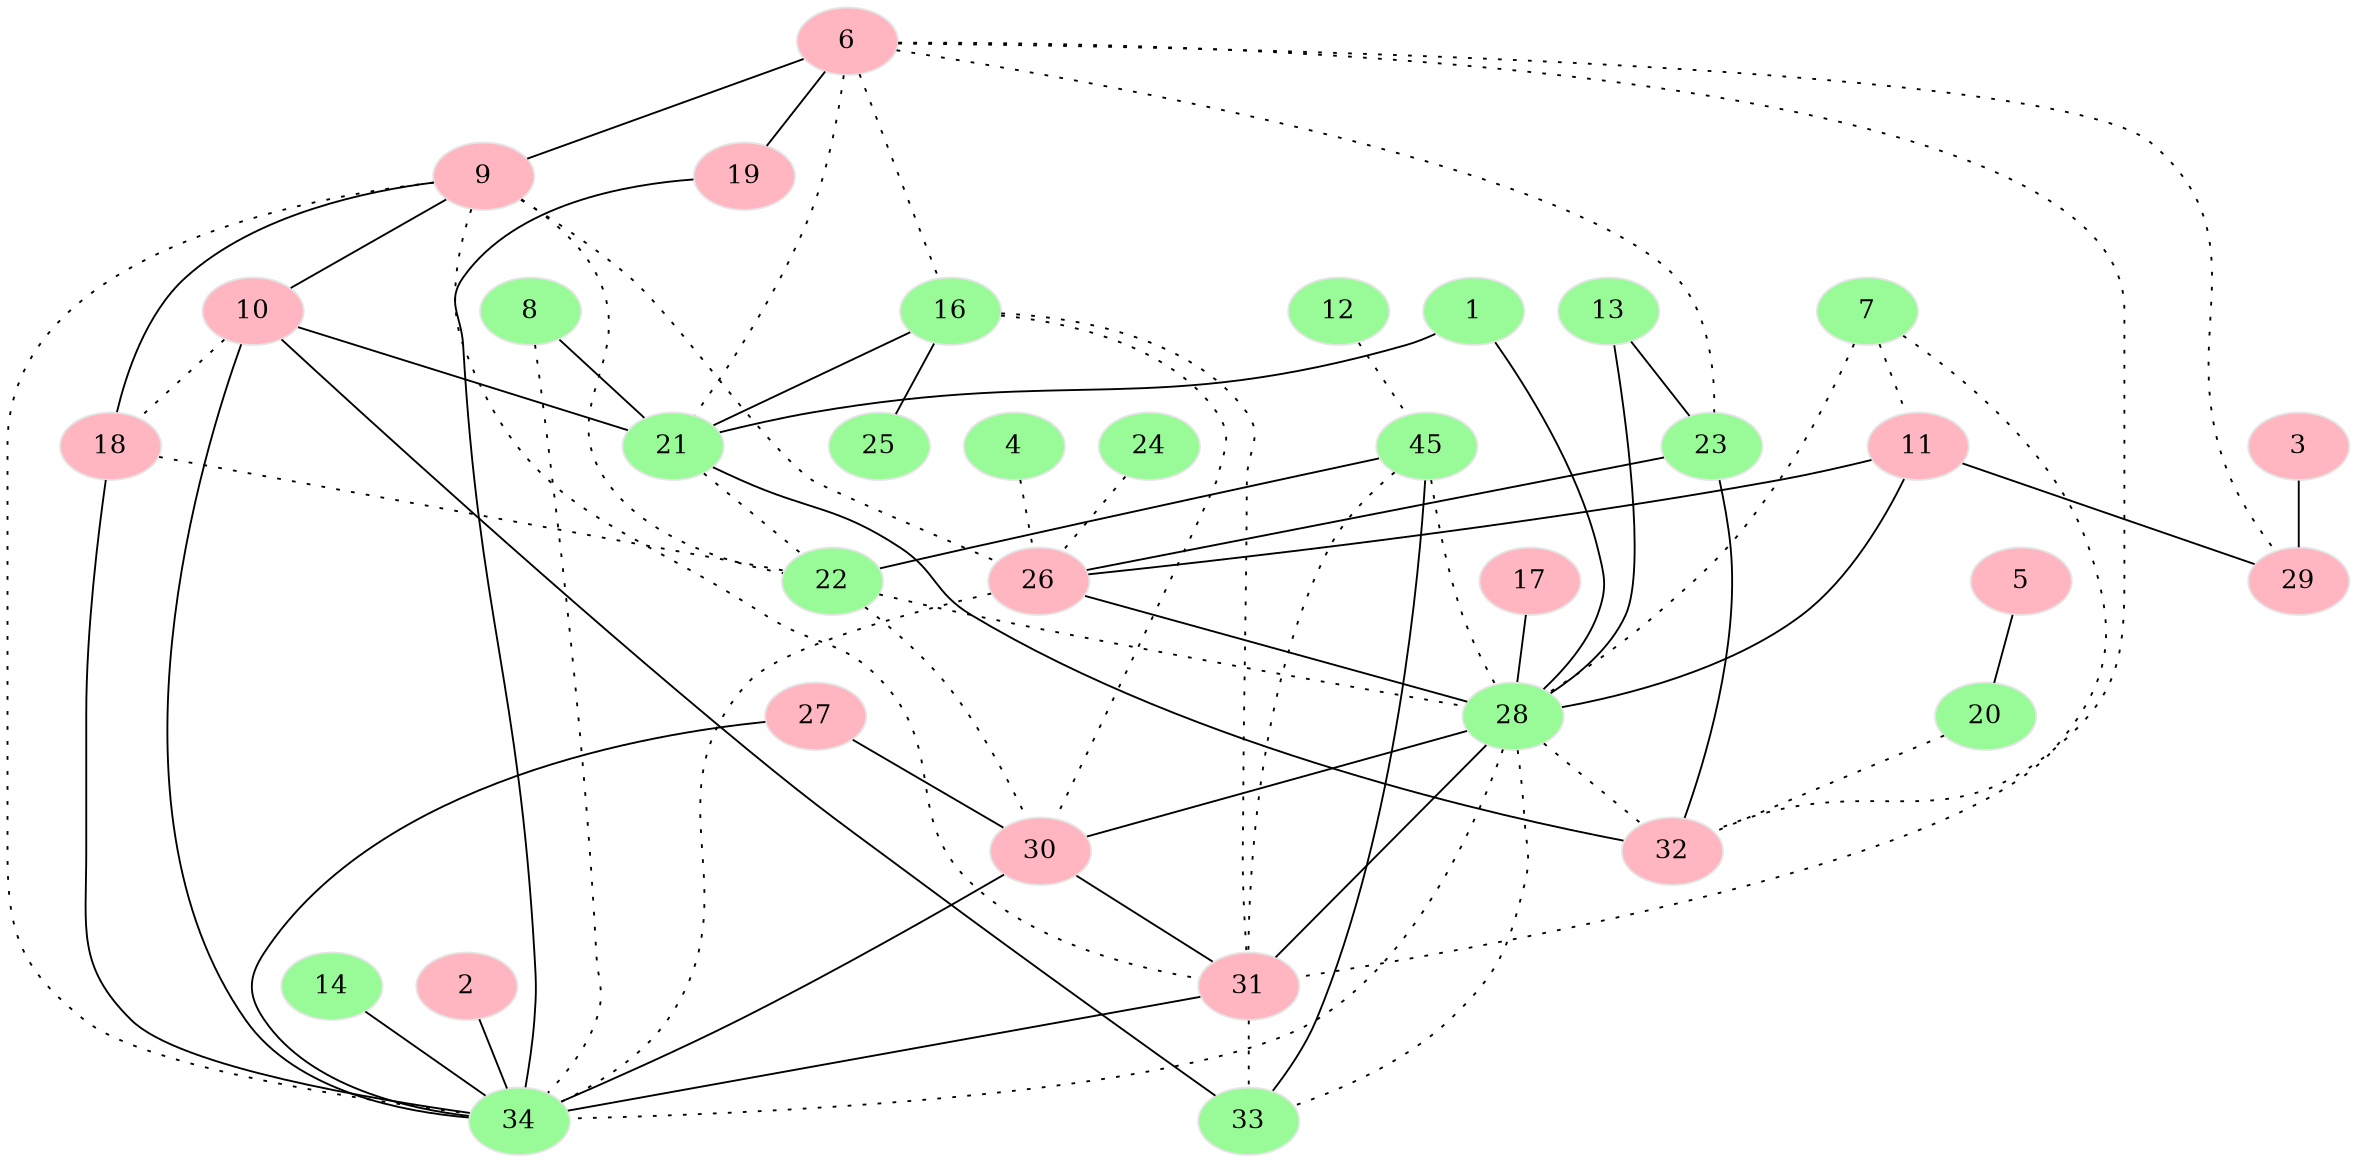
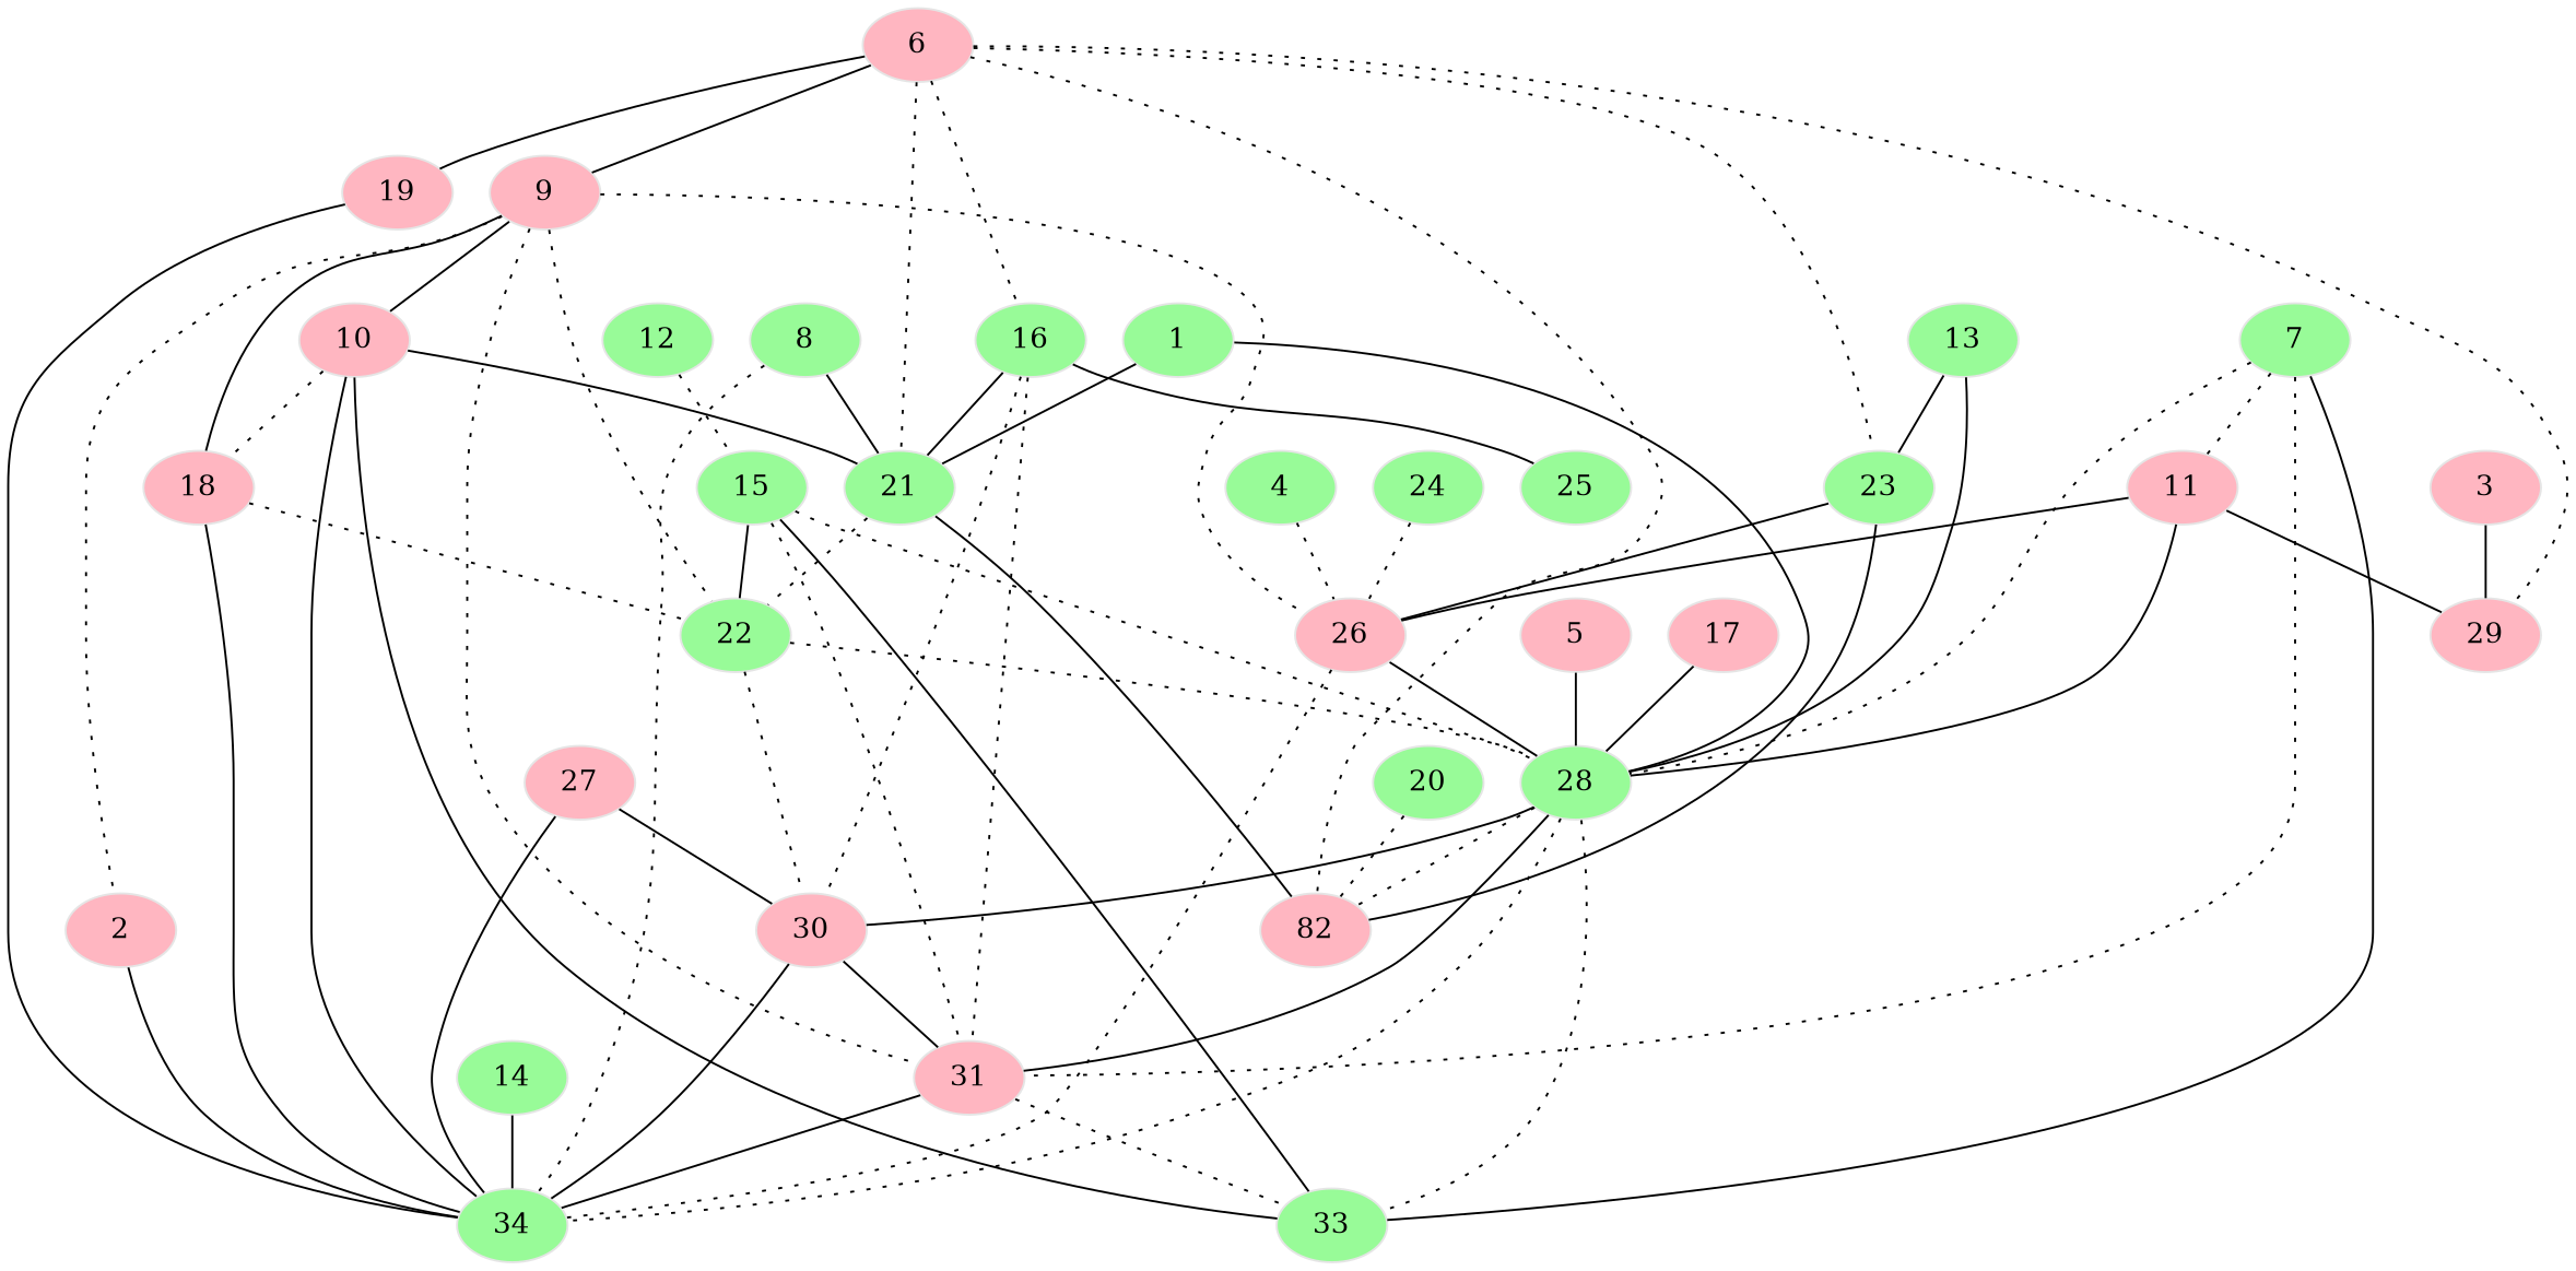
  graph {
    node [color=gray90 fillcolor=palegreen style=filled]
    edge [style=solid weight=1.0]
    1
    21
    28
-   32 [fillcolor=lightpink]
+   32 [fillcolor=lightpink label=82]
    22
    34
    31 [fillcolor=lightpink]
    33
    30 [fillcolor=lightpink]
    2 [fillcolor=lightpink]
    3 [fillcolor=lightpink]
    29 [fillcolor=lightpink]
    26 [fillcolor=lightpink]
    4
    5 [fillcolor=lightpink]
    6 [fillcolor=lightpink]
    9 [fillcolor=lightpink]
    16
    19 [fillcolor=lightpink]
    23
    10 [fillcolor=lightpink]
    18 [fillcolor=lightpink]
    25
    7
    11 [fillcolor=lightpink]
    8
    12
-   15 [label=45]
+   15
    13
    14
    17 [fillcolor=lightpink]
    20
    24
    27 [fillcolor=lightpink]
    1 -- 21
    1 -- 28
    21 -- 32 [weight=2.0]
    21 -- 22 [style=dotted]
    28 -- 32 [style=dotted weight=2.0]
    28 -- 34 [style=dotted]
    28 -- 31 [weight=2.0]
    28 -- 33 [style=dotted]
    28 -- 30
    22 -- 28 [style=dotted weight=2.0]
    22 -- 30 [style=dotted]
    31 -- 34
    31 -- 33 [style=dotted weight=2.0]
    30 -- 34
    30 -- 31
    2 -- 34
    3 -- 29
    26 -- 28
    26 -- 34 [style=dotted]
    4 -- 26 [style=dotted]
-   5 -- 20
+   5 -- 28
    6 -- 21 [style=dotted]
    6 -- 32 [style=dotted]
    6 -- 29 [style=dotted]
    6 -- 9 [weight=2.0]
    6 -- 16 [style=dotted]
    6 -- 19 [weight=2.0]
    6 -- 23 [style=dotted]
    9 -- 22 [style=dotted]
-   9 -- 34 [style=dotted]
+   9 -- 2 [style=dotted]
    9 -- 31 [style=dotted]
    9 -- 26 [style=dotted]
    9 -- 10
    9 -- 18
    16 -- 21
    16 -- 31 [style=dotted]
    16 -- 30 [style=dotted]
    16 -- 25
    19 -- 34
    23 -- 32
    23 -- 26
    10 -- 21
    10 -- 34
    10 -- 33
    10 -- 18 [style=dotted]
    18 -- 22 [style=dotted]
    18 -- 34
    7 -- 28 [style=dotted weight=2.0]
    7 -- 31 [style=dotted]
+   7 -- 33 [weight=3.0]
    7 -- 11 [style=dotted]
    11 -- 28
    11 -- 29
    11 -- 26
    8 -- 21
    8 -- 34 [style=dotted]
    12 -- 15 [style=dotted]
    15 -- 28 [style=dotted weight=2.0]
    15 -- 22
    15 -- 31 [style=dotted weight=2.0]
    15 -- 33
    13 -- 28
    13 -- 23
    14 -- 34
    17 -- 28
    20 -- 32 [style=dotted]
    24 -- 26 [style=dotted]
    27 -- 34
    27 -- 30
  }
